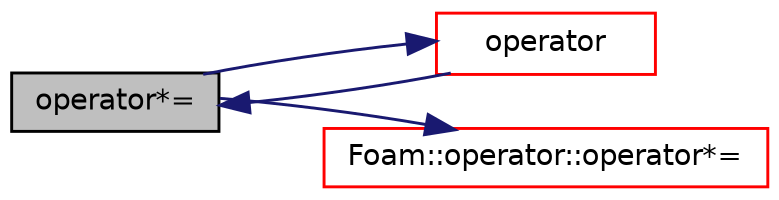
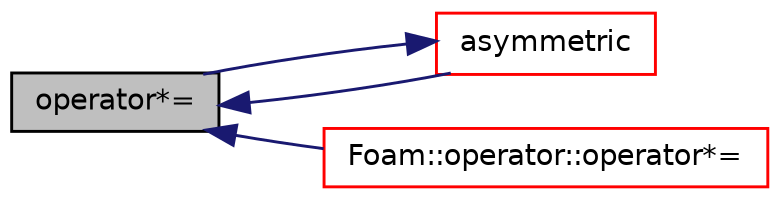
  digraph {
    rankdir=LR
    node [color=red fontname=Helvetica fontsize=10 shape=record]
    edge [color=midnightblue dir=back fontname=Helvetica fontsize=10 labelfontname=Helvetica labelfontsize=10 style=solid]
    n1 [color=black fillcolor=grey75 fontcolor=black height=0.2 label="operator*=" style=filled width=0.4]
-   n2 [height=0.2 label=operator width=0.4]
+   n2 [height=0.2 label=asymmetric width=0.4]
    n3 [height=0.2 label="Foam::operator::operator*=" width=0.4]
    n1 -> n2
-   n3 -> n1
+   n1 -> n3
    n2 -> n1
  }
